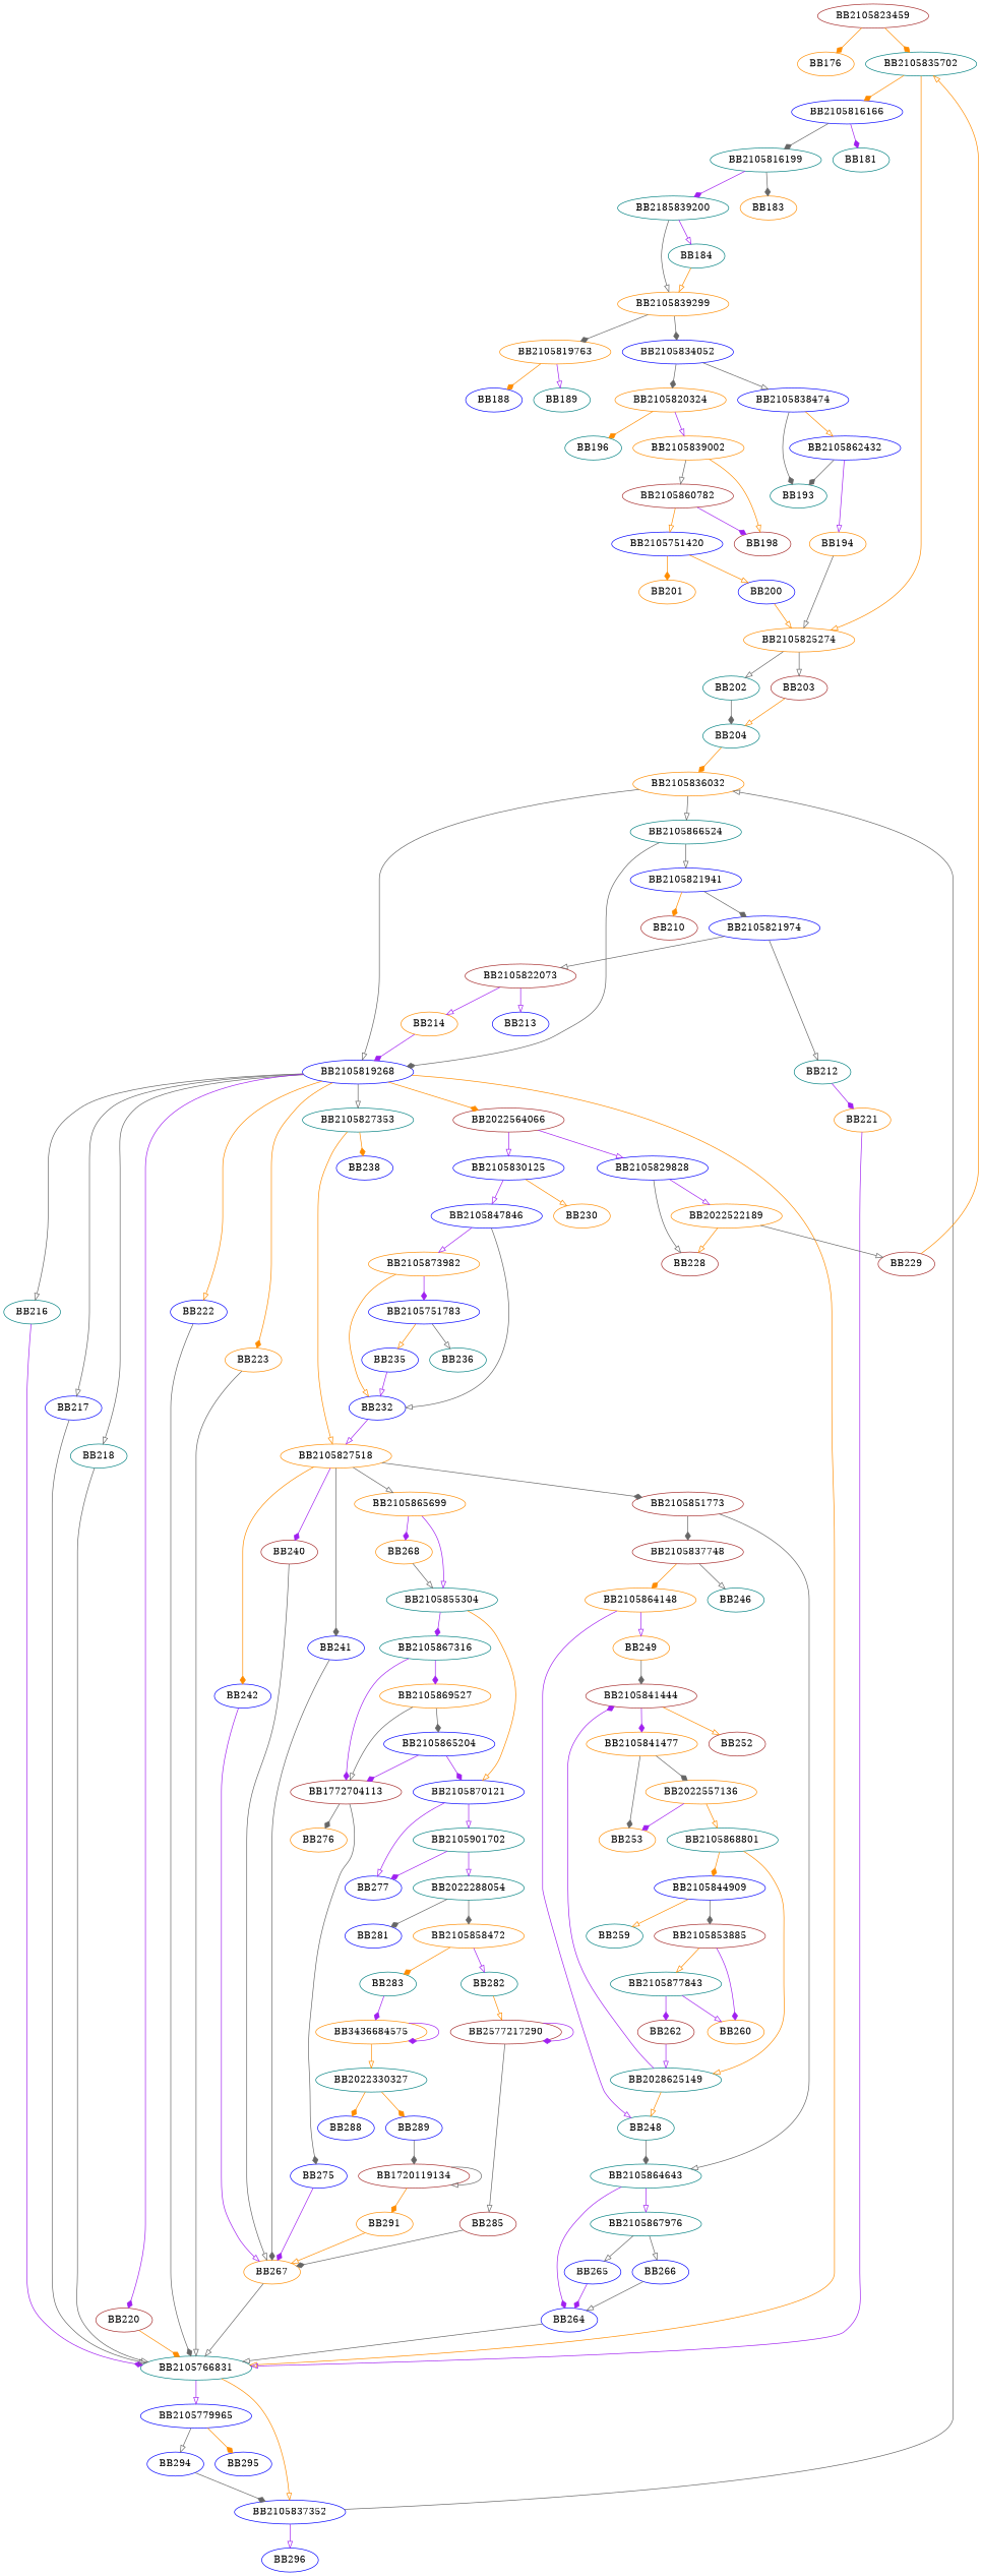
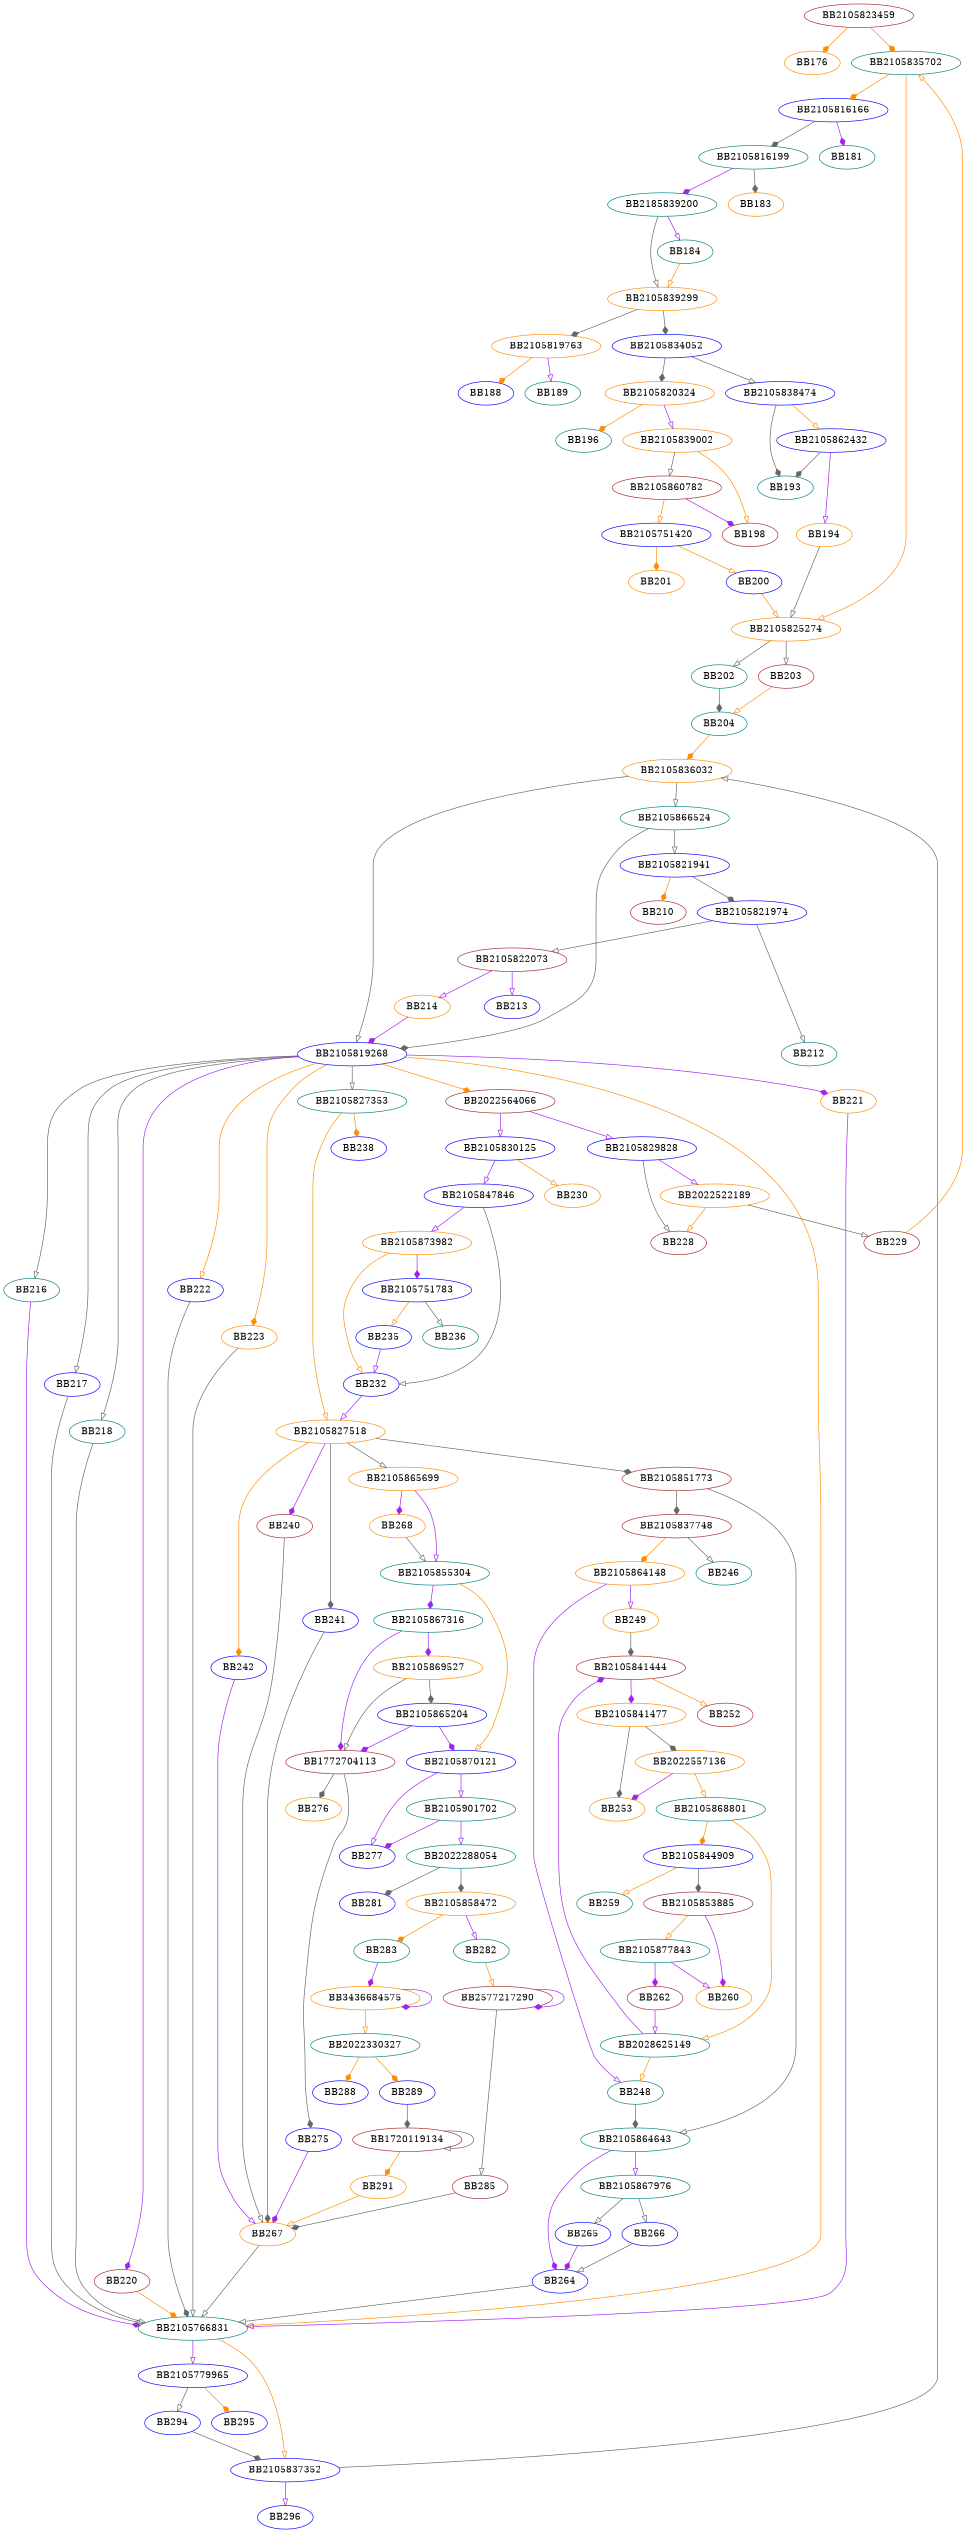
  digraph {
    node [color=blue]
    edge [arrowhead=onormal color=gray40]
    BB2105823459 [color=brown]
    BB176 [color=darkorange]
    BB2105835702 [color=teal]
    BB2105816166
    BB2105825274 [color=darkorange]
    BB2105816199 [color=teal]
    BB181 [color=teal]
    BB202 [color=teal]
    BB203 [color=brown]
    n10 [color=teal label=BB2185839200]
    BB183 [color=darkorange]
    BB204 [color=teal]
    BB184 [color=teal]
    BB2105839299 [color=darkorange]
    BB2105819763 [color=darkorange]
    BB2105834052
    BB188
    BB189 [color=teal]
    BB2105838474
    BB2105820324 [color=darkorange]
    BB2105862432
    BB193 [color=teal]
    BB2105839002 [color=darkorange]
    BB196 [color=teal]
    BB194 [color=darkorange]
    BB2105860782 [color=brown]
    BB198 [color=brown]
    BB2105751420
    BB200
    BB201 [color=darkorange]
    BB2105836032 [color=darkorange]
    BB2105819268
    BB2105866524 [color=teal]
    BB2105827353 [color=teal]
    BB216 [color=teal]
    BB217
    BB218 [color=teal]
    BB2105766831 [color=teal]
    BB220 [color=brown]
    BB221 [color=darkorange]
    BB222
    BB223 [color=darkorange]
    BB2022564066 [color=brown]
    BB2105821941
    BB2105827518 [color=darkorange]
    BB238
    BB2105837352
    BB2105779965
    BB2105829828
    BB2105830125
    BB2105821974
    BB210 [color=brown]
    BB2105822073 [color=brown]
    BB212 [color=teal]
    BB213
    BB214 [color=darkorange]
    BB2105851773 [color=brown]
    BB240 [color=brown]
    BB241
    BB242
    BB2105865699 [color=darkorange]
    BB296
    BB294
    BB295
    BB2022522189 [color=darkorange]
    BB228 [color=brown]
    BB230 [color=darkorange]
    BB2105847846
    BB229 [color=brown]
    BB232
    BB2105873982 [color=darkorange]
    BB2105751783
    BB235
    BB236 [color=teal]
    BB2105837748 [color=brown]
    BB2105864643 [color=teal]
    BB267 [color=darkorange]
    BB268 [color=darkorange]
    BB2105855304 [color=teal]
    BB246 [color=teal]
    BB2105864148 [color=darkorange]
    BB2105867976 [color=teal]
    BB264
    BB2105867316 [color=teal]
    BB2105870121
    BB248 [color=teal]
    BB249 [color=darkorange]
    BB265
    BB266
    BB2105841444 [color=brown]
    BB2105841477 [color=darkorange]
    BB252 [color=brown]
    BB253 [color=darkorange]
    BB2022557136 [color=darkorange]
    BB2105868801 [color=teal]
    n96 [color=teal label=BB2028625149]
    BB2105844909
    BB2105853885 [color=brown]
    BB259 [color=teal]
    BB260 [color=darkorange]
    BB2105877843 [color=teal]
    BB262 [color=brown]
    BB1772704113 [color=brown]
    BB2105869527 [color=darkorange]
    BB277
    BB2105901702 [color=teal]
    BB275
    BB276 [color=darkorange]
    BB2105865204
    BB2022288054 [color=teal]
    BB2105858472 [color=darkorange]
    BB281
    BB282 [color=teal]
    BB283 [color=teal]
    BB2577217290 [color=brown]
    BB3436684575 [color=darkorange]
    BB285 [color=brown]
    BB2022330327 [color=teal]
    BB288
    BB289
    BB1720119134 [color=brown]
    BB291 [color=darkorange]
    BB2105823459 -> BB176 [arrowhead=diamond color=darkorange]
    BB2105823459 -> BB2105835702 [arrowhead=diamond color=darkorange]
    BB2105835702 -> BB2105816166 [arrowhead=diamond color=darkorange]
    BB2105835702 -> BB2105825274 [color=darkorange]
    BB2105816166 -> BB2105816199 [arrowhead=diamond]
    BB2105816166 -> BB181 [arrowhead=diamond color=purple]
    BB2105825274 -> BB202
    BB2105825274 -> BB203
    BB2105816199 -> n10 [arrowhead=diamond color=purple]
    BB2105816199 -> BB183 [arrowhead=diamond]
    BB202 -> BB204 [arrowhead=diamond]
    BB203 -> BB204 [color=darkorange]
    n10 -> BB184 [color=purple]
    n10 -> BB2105839299
    BB204 -> BB2105836032 [arrowhead=diamond color=darkorange]
    BB184 -> BB2105839299 [color=darkorange]
    BB2105839299 -> BB2105819763 [arrowhead=diamond]
    BB2105839299 -> BB2105834052 [arrowhead=diamond]
    BB2105819763 -> BB188 [arrowhead=diamond color=darkorange]
    BB2105819763 -> BB189 [color=purple]
    BB2105834052 -> BB2105838474
    BB2105834052 -> BB2105820324 [arrowhead=diamond]
    BB2105838474 -> BB2105862432 [color=darkorange]
    BB2105838474 -> BB193 [arrowhead=diamond]
    BB2105820324 -> BB2105839002 [color=purple]
    BB2105820324 -> BB196 [arrowhead=diamond color=darkorange]
    BB2105862432 -> BB193 [arrowhead=diamond]
    BB2105862432 -> BB194 [color=purple]
    BB2105839002 -> BB2105860782
    BB2105839002 -> BB198 [color=darkorange]
    BB194 -> BB2105825274
    BB2105860782 -> BB198 [arrowhead=diamond color=purple]
    BB2105860782 -> BB2105751420 [color=darkorange]
    BB2105751420 -> BB200 [color=darkorange]
    BB2105751420 -> BB201 [arrowhead=diamond color=darkorange]
    BB200 -> BB2105825274 [color=darkorange]
    BB2105836032 -> BB2105819268
    BB2105836032 -> BB2105866524
    BB2105819268 -> BB2105827353
    BB2105819268 -> BB216
    BB2105819268 -> BB217
    BB2105819268 -> BB218
    BB2105819268 -> BB2105766831 [color=darkorange]
    BB2105819268 -> BB220 [arrowhead=diamond color=purple]
-   BB212 -> BB221 [arrowhead=diamond color=purple]
+   BB2105819268 -> BB221 [arrowhead=diamond color=purple]
    BB2105819268 -> BB222 [color=darkorange]
    BB2105819268 -> BB223 [arrowhead=diamond color=darkorange]
    BB2105819268 -> BB2022564066 [arrowhead=diamond color=darkorange]
    BB2105866524 -> BB2105819268 [arrowhead=diamond]
    BB2105866524 -> BB2105821941
    BB2105827353 -> BB2105827518 [color=darkorange]
    BB2105827353 -> BB238 [arrowhead=diamond color=darkorange]
    BB216 -> BB2105766831 [arrowhead=diamond color=purple]
    BB217 -> BB2105766831
    BB218 -> BB2105766831
    BB2105766831 -> BB2105837352 [color=darkorange]
    BB2105766831 -> BB2105779965 [color=purple]
    BB220 -> BB2105766831 [arrowhead=diamond color=darkorange]
    BB221 -> BB2105766831 [color=purple]
    BB222 -> BB2105766831 [arrowhead=diamond]
    BB223 -> BB2105766831
    BB2022564066 -> BB2105829828 [color=purple]
    BB2022564066 -> BB2105830125 [color=purple]
    BB2105821941 -> BB2105821974 [arrowhead=diamond]
    BB2105821941 -> BB210 [arrowhead=diamond color=darkorange]
    BB2105827518 -> BB2105851773 [arrowhead=diamond]
    BB2105827518 -> BB240 [arrowhead=diamond color=purple]
    BB2105827518 -> BB241 [arrowhead=diamond]
    BB2105827518 -> BB242 [arrowhead=diamond color=darkorange]
    BB2105827518 -> BB2105865699
    BB2105837352 -> BB2105836032
    BB2105837352 -> BB296 [color=purple]
    BB2105779965 -> BB294
    BB2105779965 -> BB295 [arrowhead=diamond color=darkorange]
    BB2105829828 -> BB2022522189 [color=purple]
    BB2105829828 -> BB228
    BB2105830125 -> BB230 [color=darkorange]
    BB2105830125 -> BB2105847846 [color=purple]
    BB2105821974 -> BB2105822073
    BB2105821974 -> BB212
    BB2105822073 -> BB213 [color=purple]
    BB2105822073 -> BB214 [color=purple]
    BB214 -> BB2105819268 [arrowhead=diamond color=purple]
    BB2105851773 -> BB2105837748 [arrowhead=diamond]
    BB2105851773 -> BB2105864643
    BB240 -> BB267
    BB241 -> BB267 [arrowhead=diamond]
    BB242 -> BB267 [color=purple]
    BB2105865699 -> BB268 [arrowhead=diamond color=purple]
    BB2105865699 -> BB2105855304 [color=purple]
    BB294 -> BB2105837352 [arrowhead=diamond]
    BB2022522189 -> BB228 [color=darkorange]
    BB2022522189 -> BB229
    BB2105847846 -> BB232
    BB2105847846 -> BB2105873982 [color=purple]
    BB229 -> BB2105835702 [color=darkorange]
    BB232 -> BB2105827518 [color=purple]
    BB2105873982 -> BB232 [color=darkorange]
    BB2105873982 -> BB2105751783 [arrowhead=diamond color=purple]
    BB2105751783 -> BB235 [color=darkorange]
    BB2105751783 -> BB236
    BB235 -> BB232 [color=purple]
    BB2105837748 -> BB246
    BB2105837748 -> BB2105864148 [arrowhead=diamond color=darkorange]
    BB2105864643 -> BB2105867976 [color=purple]
    BB2105864643 -> BB264 [arrowhead=diamond color=purple]
    BB267 -> BB2105766831
    BB268 -> BB2105855304
    BB2105855304 -> BB2105867316 [arrowhead=diamond color=purple]
    BB2105855304 -> BB2105870121 [color=darkorange]
    BB2105864148 -> BB248 [color=purple]
    BB2105864148 -> BB249 [color=purple]
    BB2105867976 -> BB265
    BB2105867976 -> BB266
    BB264 -> BB2105766831
    BB2105867316 -> BB1772704113 [arrowhead=diamond color=purple]
    BB2105867316 -> BB2105869527 [arrowhead=diamond color=purple]
    BB2105870121 -> BB277 [color=purple]
    BB2105870121 -> BB2105901702 [color=purple]
    BB248 -> BB2105864643 [arrowhead=diamond]
    BB249 -> BB2105841444 [arrowhead=diamond]
    BB265 -> BB264 [arrowhead=diamond color=purple]
    BB266 -> BB264
    BB2105841444 -> BB2105841477 [arrowhead=diamond color=purple]
    BB2105841444 -> BB252 [color=darkorange]
    BB2105841477 -> BB253 [arrowhead=diamond]
    BB2105841477 -> BB2022557136 [arrowhead=diamond]
    BB2022557136 -> BB253 [arrowhead=diamond color=purple]
    BB2022557136 -> BB2105868801 [color=darkorange]
    BB2105868801 -> n96 [color=darkorange]
    BB2105868801 -> BB2105844909 [arrowhead=diamond color=darkorange]
    n96 -> BB248 [color=darkorange]
    n96 -> BB2105841444 [arrowhead=diamond color=purple]
    BB2105844909 -> BB2105853885 [arrowhead=diamond]
    BB2105844909 -> BB259 [color=darkorange]
    BB2105853885 -> BB260 [arrowhead=diamond color=purple]
    BB2105853885 -> BB2105877843 [color=darkorange]
    BB2105877843 -> BB260 [color=purple]
    BB2105877843 -> BB262 [arrowhead=diamond color=purple]
    BB262 -> n96 [color=purple]
    BB1772704113 -> BB275 [arrowhead=diamond]
    BB1772704113 -> BB276 [arrowhead=diamond]
    BB2105869527 -> BB1772704113
    BB2105869527 -> BB2105865204 [arrowhead=diamond]
    BB2105901702 -> BB277 [arrowhead=diamond color=purple]
    BB2105901702 -> BB2022288054 [color=purple]
    BB275 -> BB267 [arrowhead=diamond color=purple]
    BB2105865204 -> BB2105870121 [arrowhead=diamond color=purple]
    BB2105865204 -> BB1772704113 [arrowhead=diamond color=purple]
    BB2022288054 -> BB2105858472 [arrowhead=diamond]
    BB2022288054 -> BB281 [arrowhead=diamond]
    BB2105858472 -> BB282 [color=purple]
    BB2105858472 -> BB283 [arrowhead=diamond color=darkorange]
    BB282 -> BB2577217290 [color=darkorange]
    BB283 -> BB3436684575 [arrowhead=diamond color=purple]
    BB2577217290 -> BB2577217290 [arrowhead=diamond color=purple]
    BB2577217290 -> BB285
    BB3436684575 -> BB3436684575 [arrowhead=diamond color=purple]
    BB3436684575 -> BB2022330327 [color=darkorange]
    BB285 -> BB267 [arrowhead=diamond]
    BB2022330327 -> BB288 [arrowhead=diamond color=darkorange]
    BB2022330327 -> BB289 [arrowhead=diamond color=darkorange]
    BB289 -> BB1720119134 [arrowhead=diamond]
    BB1720119134 -> BB1720119134
    BB1720119134 -> BB291 [arrowhead=diamond color=darkorange]
    BB291 -> BB267 [color=darkorange]
  }
